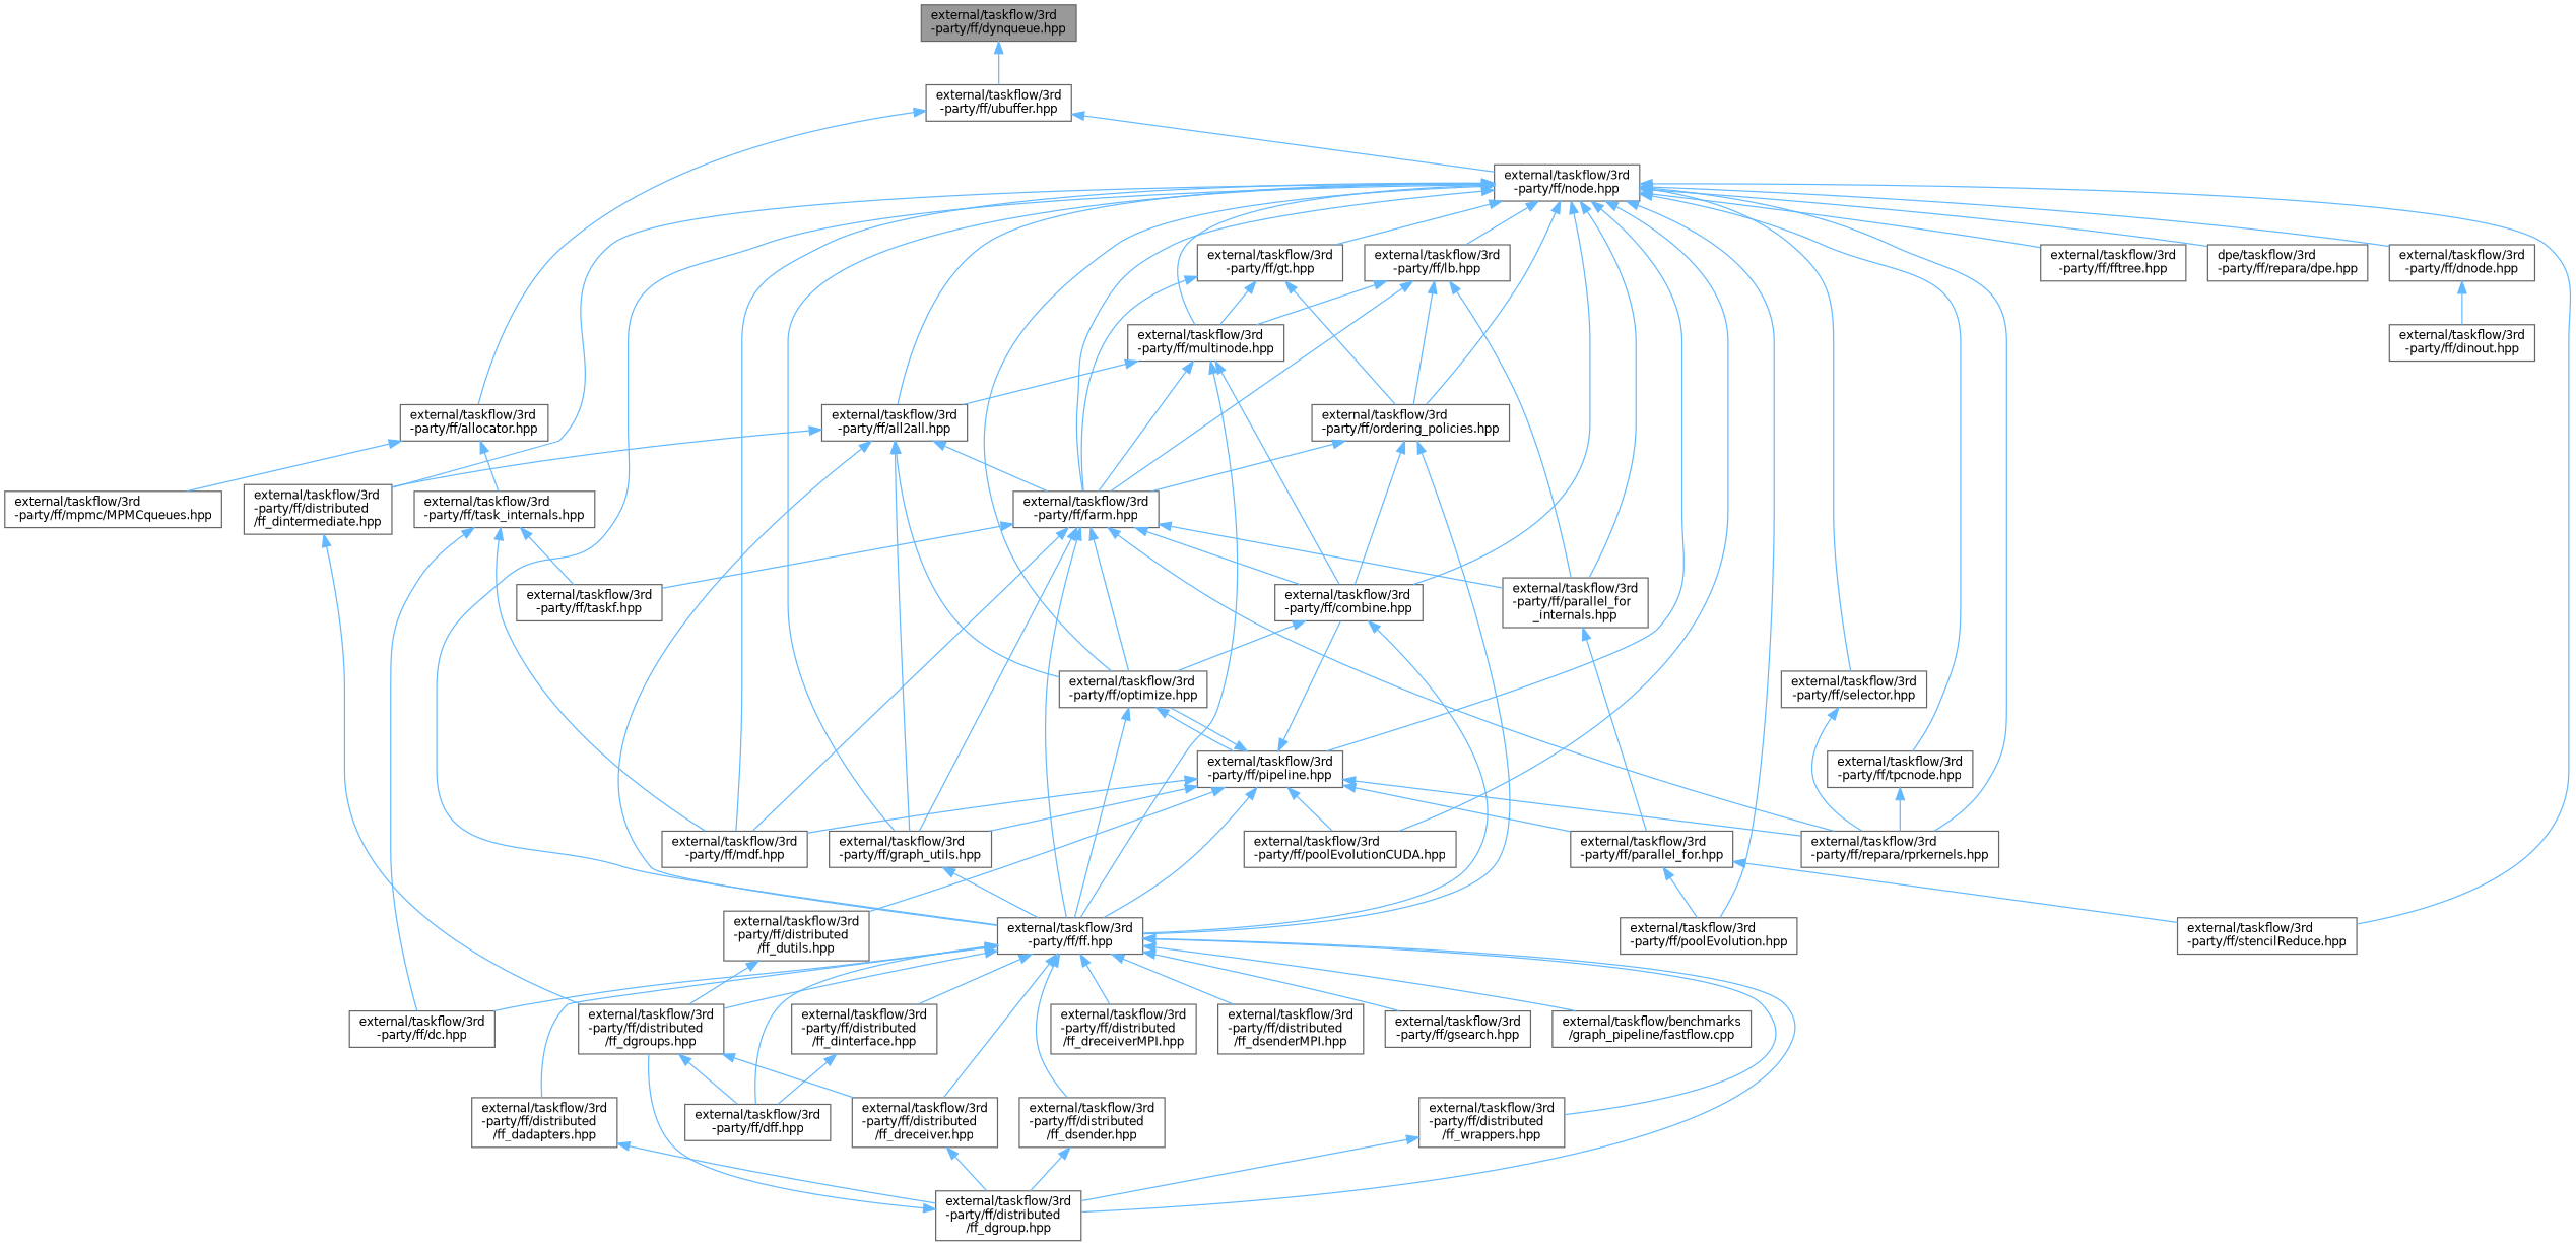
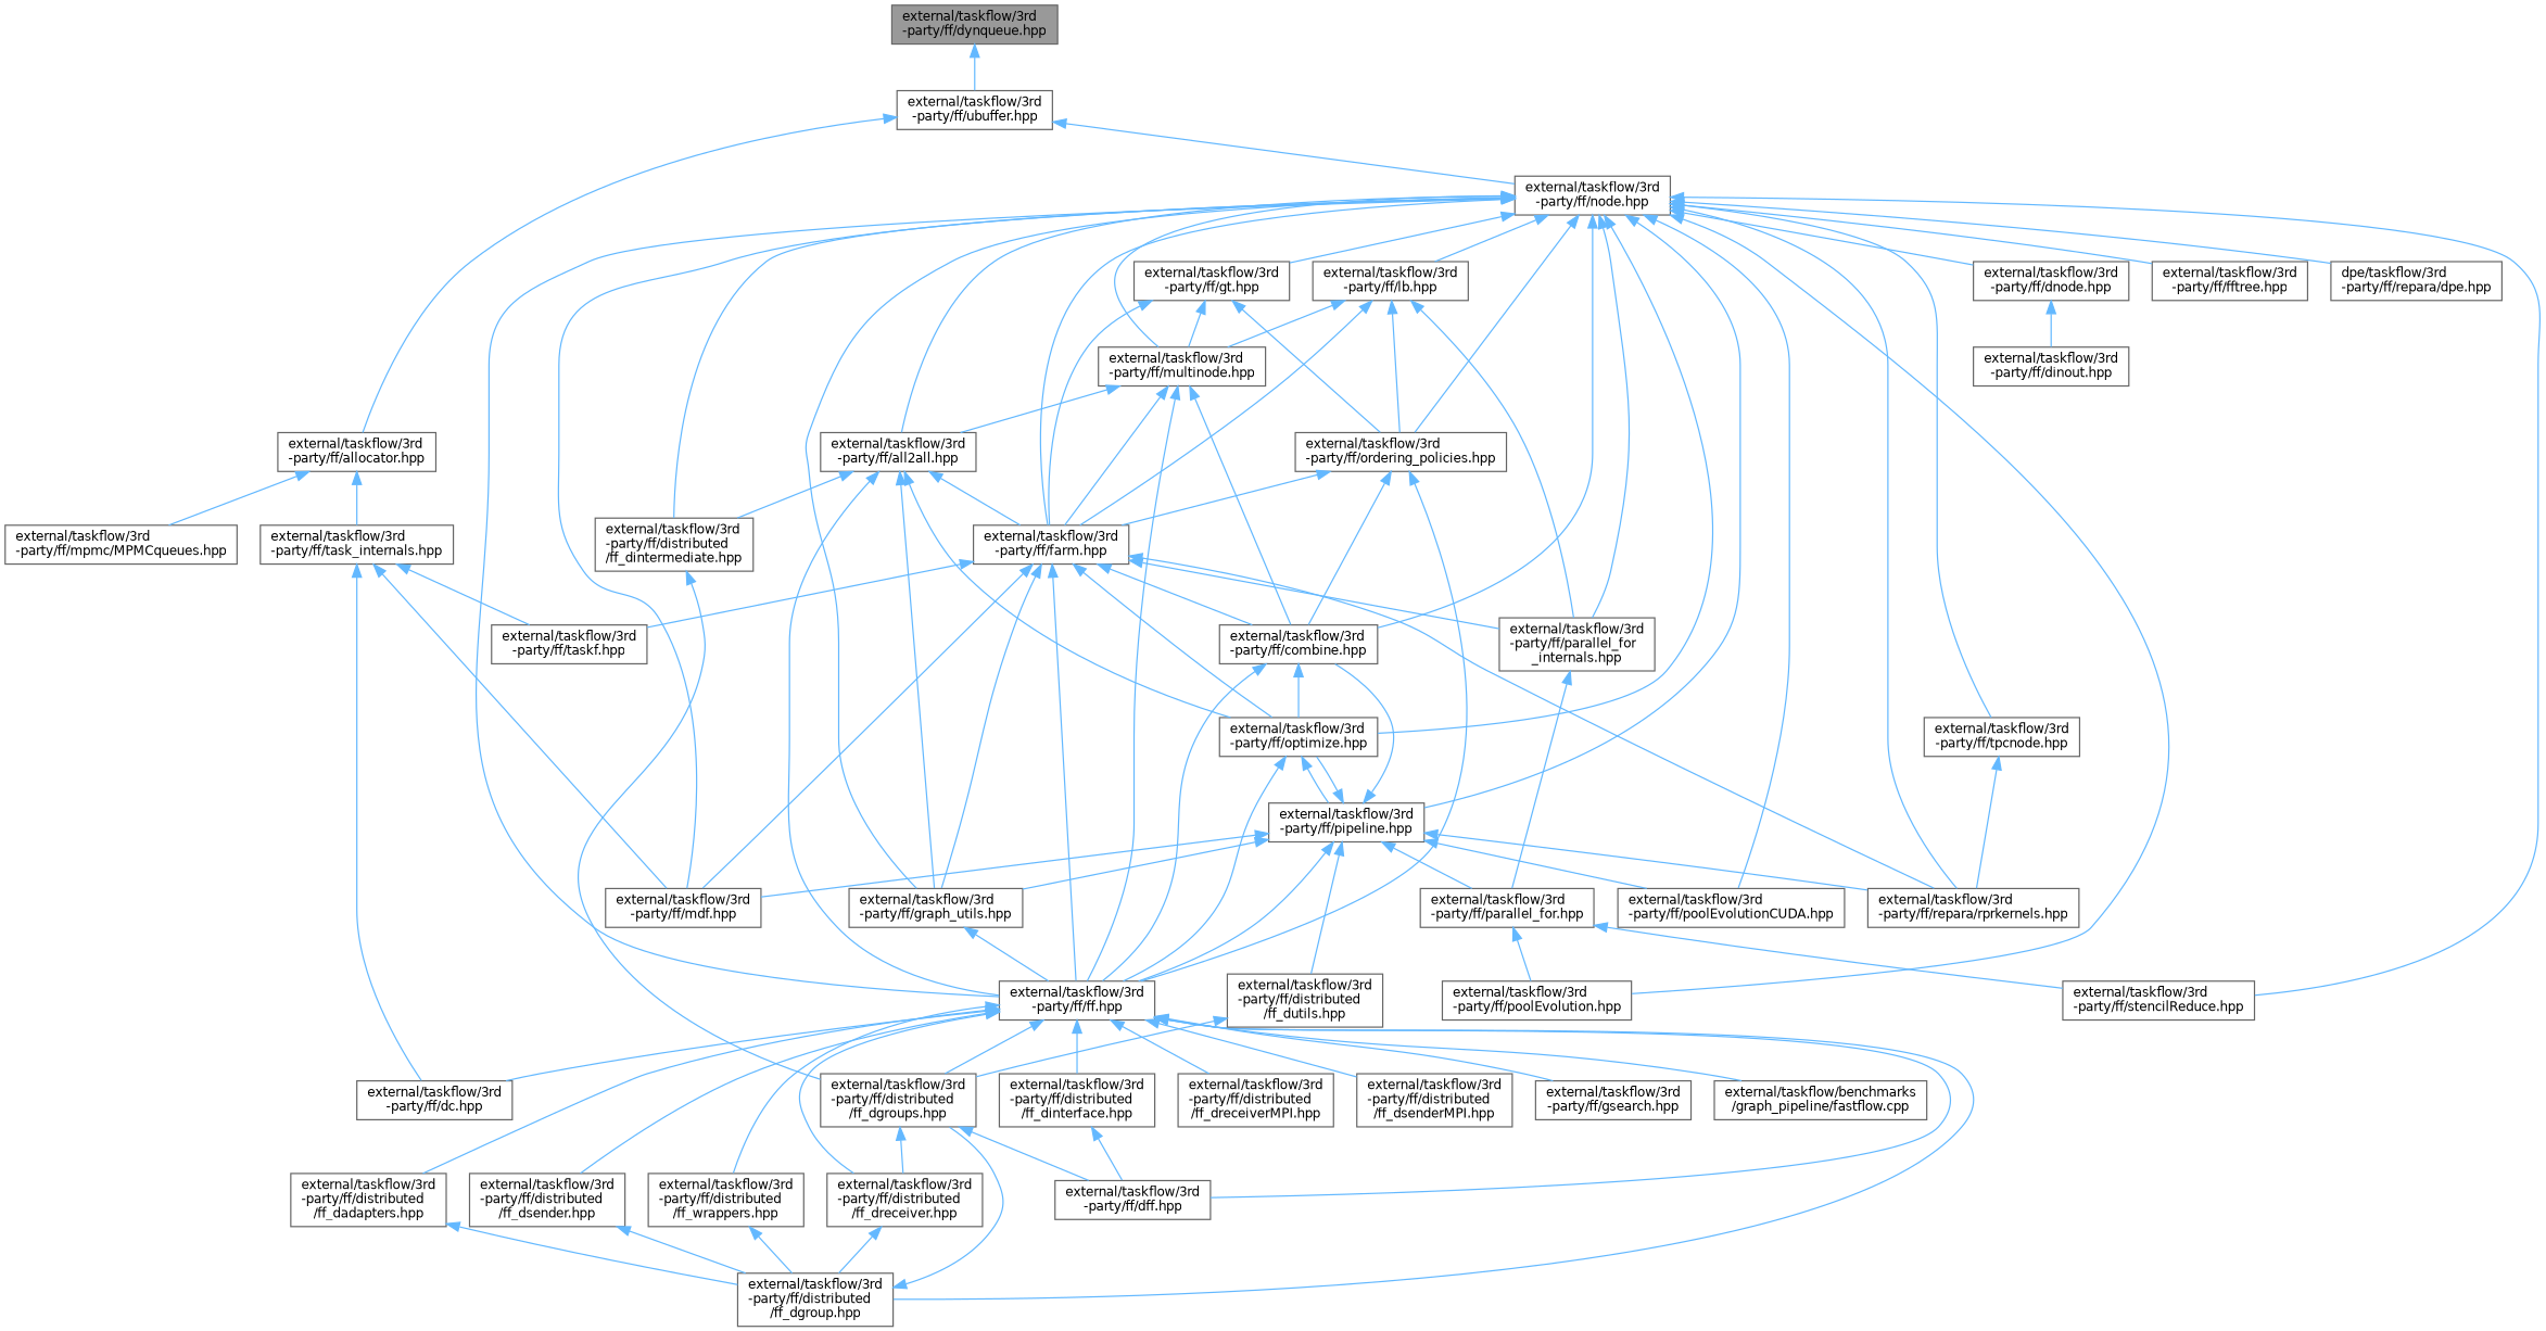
  digraph {
    node [color=grey40 fillcolor=white fontname=Helvetica fontsize=10 shape=box style=filled]
    edge [color=steelblue1 dir=back fontname=Helvetica fontsize=10 labelfontname=Helvetica labelfontsize=10 style=solid]
    n1 [color=gray40 fillcolor=grey60 fontcolor=black height=0.2 label="external/taskflow/3rd\l-party/ff/dynqueue.hpp" width=0.4]
    n2 [height=0.2 label="external/taskflow/3rd\l-party/ff/ubuffer.hpp" width=0.4]
    n3 [height=0.2 label="external/taskflow/3rd\l-party/ff/allocator.hpp" width=0.4]
    n4 [height=0.2 label="external/taskflow/3rd\l-party/ff/node.hpp" width=0.4]
    n5 [height=0.2 label="external/taskflow/3rd\l-party/ff/mpmc/MPMCqueues.hpp" width=0.4]
    n6 [height=0.2 label="external/taskflow/3rd\l-party/ff/task_internals.hpp" width=0.4]
    n7 [height=0.2 label="external/taskflow/3rd\l-party/ff/mdf.hpp" width=0.4]
    n8 [height=0.2 label="external/taskflow/3rd\l-party/ff/all2all.hpp" width=0.4]
    n9 [height=0.2 label="external/taskflow/3rd\l-party/ff/distributed\l/ff_dintermediate.hpp" width=0.4]
    n10 [height=0.2 label="external/taskflow/3rd\l-party/ff/farm.hpp" width=0.4]
    n11 [height=0.2 label="external/taskflow/3rd\l-party/ff/combine.hpp" width=0.4]
    n12 [height=0.2 label="external/taskflow/3rd\l-party/ff/ff.hpp" width=0.4]
    n13 [height=0.2 label="external/taskflow/3rd\l-party/ff/optimize.hpp" width=0.4]
    n14 [height=0.2 label="external/taskflow/3rd\l-party/ff/pipeline.hpp" width=0.4]
    n15 [height=0.2 label="external/taskflow/3rd\l-party/ff/graph_utils.hpp" width=0.4]
    n16 [height=0.2 label="external/taskflow/3rd\l-party/ff/poolEvolution.hpp" width=0.4]
    n17 [height=0.2 label="external/taskflow/3rd\l-party/ff/stencilReduce.hpp" width=0.4]
    n18 [height=0.2 label="external/taskflow/3rd\l-party/ff/poolEvolutionCUDA.hpp" width=0.4]
    n19 [height=0.2 label="external/taskflow/3rd\l-party/ff/repara/rprkernels.hpp" width=0.4]
    n20 [height=0.2 label="external/taskflow/3rd\l-party/ff/parallel_for\l_internals.hpp" width=0.4]
    n21 [height=0.2 label="external/taskflow/3rd\l-party/ff/dnode.hpp" width=0.4]
    n22 [height=0.2 label="external/taskflow/3rd\l-party/ff/fftree.hpp" width=0.4]
    n23 [height=0.2 label="external/taskflow/3rd\l-party/ff/gt.hpp" width=0.4]
    n24 [height=0.2 label="external/taskflow/3rd\l-party/ff/multinode.hpp" width=0.4]
    n25 [height=0.2 label="external/taskflow/3rd\l-party/ff/ordering_policies.hpp" width=0.4]
    n26 [height=0.2 label="external/taskflow/3rd\l-party/ff/lb.hpp" width=0.4]
    n27 [height=0.2 label="dpe/taskflow/3rd\l-party/ff/repara/dpe.hpp" width=0.4]
-   n28 [height=0.2 label="external/taskflow/3rd\l-party/ff/selector.hpp" width=0.4]
    n29 [height=0.2 label="external/taskflow/3rd\l-party/ff/tpcnode.hpp" width=0.4]
    n30 [height=0.2 label="external/taskflow/3rd\l-party/ff/dc.hpp" width=0.4]
    n31 [height=0.2 label="external/taskflow/3rd\l-party/ff/taskf.hpp" width=0.4]
    n32 [height=0.2 label="external/taskflow/3rd\l-party/ff/distributed\l/ff_dgroups.hpp" width=0.4]
    n33 [height=0.2 label="external/taskflow/3rd\l-party/ff/dff.hpp" width=0.4]
    n34 [height=0.2 label="external/taskflow/3rd\l-party/ff/distributed\l/ff_dreceiver.hpp" width=0.4]
    n35 [height=0.2 label="external/taskflow/3rd\l-party/ff/distributed\l/ff_dgroup.hpp" width=0.4]
    n36 [height=0.2 label="external/taskflow/3rd\l-party/ff/distributed\l/ff_dadapters.hpp" width=0.4]
    n37 [height=0.2 label="external/taskflow/3rd\l-party/ff/distributed\l/ff_dinterface.hpp" width=0.4]
    n38 [height=0.2 label="external/taskflow/3rd\l-party/ff/distributed\l/ff_dreceiverMPI.hpp" width=0.4]
    n39 [height=0.2 label="external/taskflow/3rd\l-party/ff/distributed\l/ff_dsender.hpp" width=0.4]
    n40 [height=0.2 label="external/taskflow/3rd\l-party/ff/distributed\l/ff_dsenderMPI.hpp" width=0.4]
    n41 [height=0.2 label="external/taskflow/3rd\l-party/ff/distributed\l/ff_wrappers.hpp" width=0.4]
    n42 [height=0.2 label="external/taskflow/3rd\l-party/ff/gsearch.hpp" width=0.4]
    n43 [height=0.2 label="external/taskflow/benchmarks\l/graph_pipeline/fastflow.cpp" width=0.4]
    n44 [height=0.2 label="external/taskflow/3rd\l-party/ff/distributed\l/ff_dutils.hpp" width=0.4]
    n45 [height=0.2 label="external/taskflow/3rd\l-party/ff/parallel_for.hpp" width=0.4]
    n46 [height=0.2 label="external/taskflow/3rd\l-party/ff/dinout.hpp" width=0.4]
    n1 -> n2
    n2 -> n3
    n2 -> n4
    n3 -> n5
    n3 -> n6
    n4 -> n7
    n4 -> n8
    n4 -> n9
    n4 -> n10
    n4 -> n11
    n4 -> n12
    n4 -> n13
    n4 -> n14
    n4 -> n15
    n4 -> n16
    n4 -> n17
    n4 -> n18
    n4 -> n19
    n4 -> n20
    n4 -> n21
    n4 -> n22
    n4 -> n23
    n4 -> n24
    n4 -> n25
    n4 -> n26
    n4 -> n27
-   n4 -> n28
    n4 -> n29
    n6 -> n7
    n6 -> n30
    n6 -> n31
    n8 -> n9
    n8 -> n10
    n8 -> n12
    n8 -> n13
    n8 -> n15
    n9 -> n32
    n10 -> n7
    n10 -> n11
    n10 -> n12
    n10 -> n13
    n10 -> n15
    n10 -> n19
    n10 -> n20
    n10 -> n31
    n11 -> n12
    n11 -> n13
    n12 -> n30
    n12 -> n32
    n12 -> n33
    n12 -> n34
    n12 -> n35
    n12 -> n36
    n12 -> n37
    n12 -> n38
    n12 -> n39
    n12 -> n40
    n12 -> n41
    n12 -> n42
    n12 -> n43
    n13 -> n12
    n13 -> n14
    n14 -> n7
    n14 -> n11
    n14 -> n12
    n14 -> n13
    n14 -> n15
    n14 -> n18
    n14 -> n19
    n14 -> n44
    n14 -> n45
    n15 -> n12
    n20 -> n45
    n21 -> n46
    n23 -> n10
    n23 -> n24
    n23 -> n25
    n24 -> n8
    n24 -> n10
    n24 -> n11
    n24 -> n12
    n25 -> n10
    n25 -> n11
    n25 -> n12
    n26 -> n10
    n26 -> n20
    n26 -> n24
    n26 -> n25
-   n28 -> n19
    n29 -> n19
    n32 -> n33
    n32 -> n34
    n34 -> n35
    n35 -> n32
    n36 -> n35
    n37 -> n33
    n39 -> n35
    n41 -> n35
    n44 -> n32
    n45 -> n16
    n45 -> n17
  }
